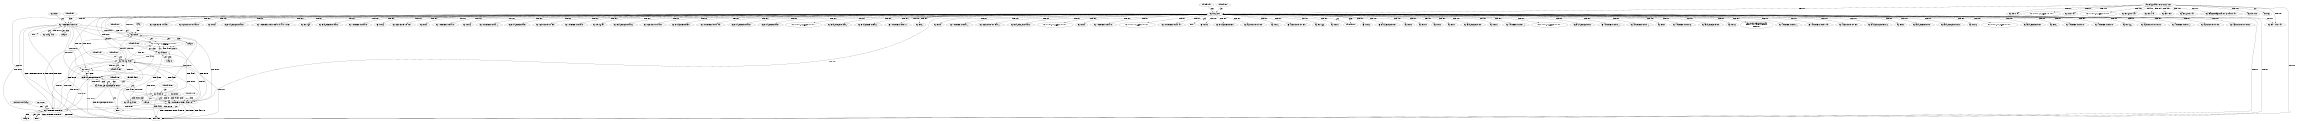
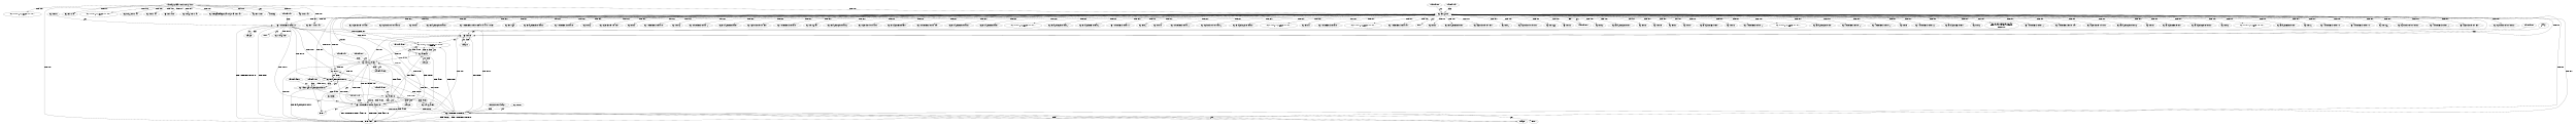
  digraph {
    fontname="DejaVu Sans"
    node [fontname="DejaVu Sans"]
    edge [fontname="DejaVu Sans"]
    n1 [label="(Call,tptr+3)"]
    n2 [label="(Literal,3)"]
    n3 [label="(Call,print_unknown_data(ndo, tptr+3,\"\n\t      \", length-3))"]
    n4 [label="(Call,length-3)"]
    n5 [label="(Call,ND_TCHECK2(tptr[3], length - 3))"]
    n6 [label="(Call,ND_TCHECK2(tptr[3], 8))"]
    n7 [label="(Call,tptr += length)"]
    n8 [label="(Call,length - 3)"]
    n9 [label="(Call,EXTRACT_16BITS(tptr+1))"]
    n10 [label="(Block,RET)"]
    n11 [label="(Block,)"]
    n12 [label="(Call,tptr+1)"]
    n13 [label="(Block,)"]
    n14 [label="(Literal,8)"]
    n15 [label="(Identifier,length)"]
    n16 [label="(Call,tlen -= length)"]
    n17 [label="(Literal,3)"]
    n18 [label="(Call,length = EXTRACT_16BITS(tptr+1))"]
    n19 [label="(Call,tptr = pptr)"]
    n20 [label="(Call,ND_TCHECK2(tptr[0], 3))"]
    n21 [label="(Call,ipaddr_string(ndo, tptr))"]
    n22 [label="(Call,ipaddr_string(ndo, tptr+2))"]
    n23 [label="(Call,tptr+2)"]
    n24 [label="(Call,EXTRACT_16BITS(tptr+2))"]
    n25 [label="(Call,ND_TCHECK2(tptr[0], BGP_MP_NLRI_MINSIZE))"]
    n26 [label="(Call,tptr +=8)"]
    n27 [label="(Call,EXTRACT_32BITS(tptr+2))"]
    n28 [label="(Call,ND_TCHECK2(tptr[0], 3))"]
    n29 [label="(Call,tptr+6)"]
    n30 [label="(Call,ipaddr_string(ndo, tptr))"]
    n31 [label="(Call,tptr+2)"]
    n32 [label="(Call,ND_TCHECK2(tptr[0], 8))"]
    n33 [label="(Call,tptr+6)"]
    n34 [label="(Call,ND_TCHECK2(tptr[0], 4))"]
    n35 [label="(Call,EXTRACT_32BITS(tptr))"]
    n36 [label="(Call,ipaddr_string(ndo, tptr))"]
    n37 [label="(Call,ND_TCHECK2(tptr[0], 8))"]
    n38 [label="(Call,tptr += tlen)"]
    n39 [label="(Call,EXTRACT_16BITS(tptr+6))"]
    n40 [label="(Call,ipaddr_string(ndo, tptr))"]
    n41 [label="(Call,EXTRACT_32BITS(tptr))"]
    n42 [label="(Call,ND_TCHECK2(tptr[0], tlen))"]
    n43 [label="(Call,EXTRACT_32BITS(tptr+2))"]
    n44 [label="(Call,EXTRACT_32BITS(tptr))"]
    n45 [label="(Call,print_unknown_data(ndo, tptr, \"\n\t    \", tlen))"]
    n46 [label="(Call,EXTRACT_16BITS(tptr+4))"]
    n47 [label="(Call,EXTRACT_32BITS(tptr+4))"]
    n48 [label="(Call,ND_TCHECK2(tptr[0], 2))"]
    n49 [label="(Call,tptr+4)"]
    n50 [label="(Call,tptr < pptr + len)"]
    n51 [label="(Call,tptr+1)"]
    n52 [label="(Call,ND_TCHECK2(tptr[0], 4))"]
    n53 [label="(Call,ipaddr_string(ndo, tptr+4))"]
    n54 [label="(Call,EXTRACT_24BITS(tptr+2))"]
    n55 [label="(Call,print_unknown_data(ndo, tptr, \"\n\t      \", tlen))"]
    n56 [label="(Call,tptr+2)"]
    n57 [label="(Call,ND_TCHECK2(tptr[0], 8))"]
    n58 [label="(Call,print_unknown_data(ndo, tptr, \"\n\t    \", tlen))"]
    n59 [label="(Call,ND_TCHECK2(tptr[0], len))"]
    n60 [label="(Block,)"]
    n61 [label="(Call,tptr+2)"]
    n62 [label="(Call,EXTRACT_32BITS(tptr))"]
    n63 [label="(Call,ipaddr_string(ndo, tptr))"]
    n64 [label="(Call,tptr+4)"]
    n65 [label="(Call,ipaddr_string(ndo, tptr))"]
    n66 [label="(Call,tptr +=5)"]
    n67 [label="(Call,tptr+2)"]
    n68 [label="(Identifier,pptr)"]
    n69 [label="(Call,tptr+6)"]
    n70 [label="(Call,EXTRACT_16BITS(tptr))"]
    n71 [label="(Call,tptr+2)"]
    n72 [label="(Call,tptr+3)"]
    n73 [label="(Call,tptr+2)"]
    n74 [label="(Call,tptr+7)"]
    n75 [label="(Call,EXTRACT_16BITS(tptr))"]
    n76 [label="(Call,tptr+2)"]
    n77 [label="(Call,ND_TCHECK2(tptr[0], 4))"]
    n78 [label="(Call,print_unknown_data(ndo, tptr, \"\n\t    \", tlen))"]
    n79 [label="(Call,EXTRACT_16BITS(tptr))"]
    n80 [label="(Call,ND_TCHECK2(tptr[0], 4))"]
    n81 [label="(Call,ND_TCHECK2(tptr[0], 4))"]
    n82 [label="(Call,tptr-3)"]
    n83 [label="(Call,ND_TCHECK2(tptr[0], 5))"]
    n84 [label="(Call,EXTRACT_16BITS(tptr))"]
    n85 [label="(Call,tptr+6)"]
    n86 [label="(Call,tok2str(bgp_origin_values,\n\t\t\t\t\t\t\"Unknown Origin Typecode\",\n\t\t\t\t\t\ttptr[0]))"]
    n87 [label="(Call,ND_TCHECK2(tptr[0], 4))"]
    n88 [label="(Call,ND_TCHECK2(tptr[0], tlen))"]
    n89 [label="(Call,ipaddr_string(ndo, tptr))"]
    n90 [label="(Call,EXTRACT_16BITS(tptr+6))"]
    n91 [label="(Call,tptr+2)"]
    n92 [label="(Call,EXTRACT_32BITS(tptr))"]
    n93 [label="(Call,EXTRACT_16BITS(tptr+2))"]
    n94 [label="(Call,tptr+6)"]
    n95 [label="(Call,print_unknown_data(ndo, tptr, \"\n\t      \", 8))"]
    n96 [label="(Call,EXTRACT_32BITS(tptr))"]
    n97 [label="(Call,tptr+4)"]
    n98 [label="(Call,ND_TCHECK2(tptr[0], 8))"]
    n99 [label="(Call,ND_TCHECK2(tptr[0], 8))"]
    n100 [label="(Call,tptr +=4)"]
    n101 [label="(Call,ipaddr_string(ndo, tptr+2))"]
    n102 [label="(Call,ND_TCHECK2(tptr[0], 4))"]
    n103 [label="(Call,ipaddr_string(ndo, tptr))"]
    n104 [label="(Call,ipaddr_string(ndo, tptr+2))"]
    n105 [label="(Block,)"]
    n106 [label="(Call,type = *tptr)"]
    n107 [label="(Literal,3)"]
    n108 [label="(MethodParameterIn,const u_char *pptr)"]
    n109 [label="(Call,pptr + len)"]
    n110 [label="(Call,print_unknown_data(ndo, pptr, \"\n\t    \", len))"]
    n111 [label="(Call,pptr + len)"]
    n112 [label="(Call,print_unknown_data(ndo, pptr, \"\n\t    \", len))"]
    n113 [label="(Call,tptr = pptr + len)"]
    n114 [label="(Call,pptr + len)"]
    n115 [label="(Call,tptr - pptr)"]
    n116 [label="(Call,tptr = pptr + len)"]
    n117 [label="(Call,bgp_attr_get_as_size(ndo, atype, pptr, len))"]
    n118 [label="(Call,tptr - pptr)"]
    1000125
    n120 [label="(Literal,3)"]
    n121 [label="(Identifier,ndo)"]
    n122 [label="(Call,tptr[0])"]
    n123 [label="(Literal,\"\n\t      \")"]
    n124 [label="(Identifier,tlen)"]
    n125 [label="(Identifier,length)"]
    n126 [label="(ControlStructure,break;)"]
    n127 [label="(Identifier,tptr)"]
    n128 [label="(Identifier,length)"]
    n129 [label="(Call,tptr[3])"]
    n130 [label="(Identifier,length)"]
    n131 [label="(Call,tptr[3])"]
    n132 [label="(Identifier,tlen)"]
    n133 [label="(Identifier,tptr)"]
    n134 [label="(Identifier,type)"]
    n135 [label="(Identifier,tptr)"]
    n136 [label="(Identifier,tlen)"]
    n1 -> n2 [label="CFG: "]
    n1 -> n3 [label="AST: "]
    n2 -> n1 [label="AST: "]
    n3 -> n4 [label="CFG: "]
    n4 -> n3 [label="AST: "]
    n4 -> n3 [label="DDG: length"]
    n4 -> n3 [label="DDG: 3"]
    n4 -> n7 [label="DDG: length"]
    n4 -> n16 [label="DDG: length"]
    n4 -> n120 [label="CFG: "]
    n5 -> n1 [label="DDG: tptr[3]"]
    n5 -> n3 [label="DDG: tptr[3]"]
    n5 -> n6 [label="DDG: tptr[3]"]
    n5 -> n7 [label="DDG: tptr[3]"]
    n5 -> n8 [label="CFG: "]
    n5 -> n9 [label="DDG: tptr[3]"]
    n5 -> n10 [label="DDG: ND_TCHECK2(tptr[3], length - 3)"]
    n5 -> n10 [label="DDG: tptr[3]"]
    n5 -> n10 [label="DDG: length - 3"]
    n5 -> n11 [label="AST: "]
    n5 -> n12 [label="DDG: tptr[3]"]
    n6 -> n1 [label="DDG: tptr[3]"]
    n6 -> n3 [label="DDG: tptr[3]"]
    n6 -> n5 [label="DDG: tptr[3]"]
    n6 -> n7 [label="DDG: tptr[3]"]
    n6 -> n9 [label="DDG: tptr[3]"]
    n6 -> n10 [label="DDG: tptr[3]"]
    n6 -> n10 [label="DDG: ND_TCHECK2(tptr[3], 8)"]
    n6 -> n12 [label="DDG: tptr[3]"]
    n6 -> n13 [label="AST: "]
    n6 -> n14 [label="CFG: "]
    n7 -> n1 [label="DDG: tptr"]
    n7 -> n3 [label="DDG: tptr"]
    n7 -> n5 [label="DDG: tptr"]
    n7 -> n6 [label="DDG: tptr"]
-   n7 -> n9 [label="DDG: pptr"]
+   n7 -> n9 [label="DDG: tptr"]
    n7 -> n10 [label="DDG: tptr"]
    n7 -> n11 [label="AST: "]
    n7 -> n12 [label="DDG: tptr"]
    n7 -> n15 [label="CFG: "]
    n8 -> n4 [label="DDG: length"]
    n8 -> n5 [label="AST: "]
    n8 -> n5 [label="DDG: length"]
    n8 -> n5 [label="DDG: 3"]
    n8 -> n7 [label="DDG: length"]
    n8 -> n10 [label="DDG: length"]
    n8 -> n16 [label="DDG: length"]
    n8 -> n17 [label="CFG: "]
-   n9 -> n10 [label="DDG: tptr+1"]
    n9 -> n12 [label="CFG: "]
    n9 -> n18 [label="AST: "]
    n9 -> n18 [label="DDG: tptr+1"]
    n12 -> n9 [label="AST: "]
    n14 -> n6 [label="AST: "]
    n15 -> n7 [label="AST: "]
    n17 -> n8 [label="AST: "]
    n18 -> n8 [label="DDG: length"]
    n18 -> n9 [label="CFG: "]
    n18 -> n10 [label="DDG: EXTRACT_16BITS(tptr+1)"]
    n18 -> n11 [label="AST: "]
    n19 -> n1 [label="DDG: tptr"]
    n19 -> n3 [label="DDG: tptr"]
    n19 -> n5 [label="DDG: tptr"]
    n19 -> n6 [label="DDG: tptr"]
    n19 -> n7 [label="AST: tptr"]
    n19 -> n9 [label="DDG: tptr"]
    n19 -> n10 [label="DDG: pptr"]
    n19 -> n10 [label="DDG: tptr"]
    n19 -> n12 [label="DDG: tptr"]
    n19 -> n20 [label="DDG: tptr"]
    n19 -> n21 [label="DDG: tptr"]
    n19 -> n22 [label="DDG: tptr"]
    n19 -> n23 [label="DDG: tptr"]
    n19 -> n24 [label="DDG: tptr"]
    n19 -> n25 [label="DDG: tptr"]
    n19 -> n26 [label="DDG: tptr"]
    n19 -> n27 [label="DDG: tptr"]
    n19 -> n28 [label="DDG: tptr"]
    n19 -> n29 [label="DDG: tptr"]
    n19 -> n30 [label="DDG: tptr"]
    n19 -> n31 [label="DDG: tptr"]
    n19 -> n32 [label="DDG: tptr"]
    n19 -> n33 [label="DDG: tptr"]
    n19 -> n34 [label="DDG: tptr"]
    n19 -> n35 [label="DDG: tptr"]
    n19 -> n36 [label="DDG: tptr"]
    n19 -> n37 [label="DDG: tptr"]
    n19 -> n38 [label="DDG: tptr"]
    n19 -> n39 [label="DDG: tptr"]
    n19 -> n40 [label="DDG: tptr"]
    n19 -> n41 [label="DDG: tptr"]
    n19 -> n42 [label="DDG: tptr"]
    n19 -> n43 [label="DDG: tptr"]
    n19 -> n44 [label="DDG: tptr"]
    n19 -> n45 [label="DDG: tptr"]
    n19 -> n46 [label="DDG: tptr"]
    n19 -> n47 [label="DDG: tptr"]
    n19 -> n48 [label="DDG: tptr"]
    n19 -> n49 [label="DDG: tptr"]
    n19 -> n50 [label="DDG: tptr"]
    n19 -> n51 [label="DDG: tptr"]
    n19 -> n52 [label="DDG: tptr"]
    n19 -> n53 [label="DDG: tptr"]
    n19 -> n54 [label="DDG: tptr"]
    n19 -> n55 [label="DDG: tptr"]
    n19 -> n56 [label="DDG: tptr"]
    n19 -> n57 [label="DDG: tptr"]
    n19 -> n58 [label="DDG: tptr"]
    n19 -> n59 [label="DDG: tptr"]
    n19 -> n60 [label="AST: "]
    n19 -> n61 [label="DDG: tptr"]
    n19 -> n62 [label="DDG: tptr"]
    n19 -> n63 [label="DDG: tptr"]
    n19 -> n64 [label="DDG: tptr"]
    n19 -> n65 [label="DDG: tptr"]
    n19 -> n66 [label="DDG: tptr"]
    n19 -> n67 [label="DDG: tptr"]
    n19 -> n68 [label="CFG: "]
    n19 -> n69 [label="DDG: tptr"]
    n19 -> n70 [label="DDG: tptr"]
    n19 -> n71 [label="DDG: tptr"]
    n19 -> n72 [label="DDG: tptr"]
    n19 -> n73 [label="DDG: tptr"]
    n19 -> n74 [label="DDG: tptr"]
    n19 -> n75 [label="DDG: tptr"]
    n19 -> n76 [label="DDG: tptr"]
    n19 -> n77 [label="DDG: tptr"]
    n19 -> n78 [label="DDG: tptr"]
    n19 -> n79 [label="DDG: tptr"]
    n19 -> n80 [label="DDG: tptr"]
    n19 -> n81 [label="DDG: tptr"]
    n19 -> n82 [label="DDG: tptr"]
    n19 -> n83 [label="DDG: tptr"]
    n19 -> n84 [label="DDG: tptr"]
    n19 -> n85 [label="DDG: tptr"]
    n19 -> n86 [label="DDG: tptr"]
    n19 -> n87 [label="DDG: tptr"]
    n19 -> n88 [label="DDG: tptr"]
    n19 -> n89 [label="DDG: tptr"]
    n19 -> n90 [label="DDG: tptr"]
    n19 -> n91 [label="DDG: tptr"]
    n19 -> n92 [label="DDG: tptr"]
    n19 -> n93 [label="DDG: tptr"]
    n19 -> n94 [label="DDG: tptr"]
    n19 -> n95 [label="DDG: tptr"]
    n19 -> n96 [label="DDG: tptr"]
    n19 -> n97 [label="DDG: tptr"]
    n19 -> n98 [label="DDG: tptr"]
    n19 -> n99 [label="DDG: tptr"]
    n19 -> n100 [label="DDG: tptr"]
    n19 -> n101 [label="DDG: tptr"]
    n19 -> n102 [label="DDG: tptr"]
    n19 -> n103 [label="DDG: tptr"]
    n19 -> n104 [label="DDG: tptr"]
    n20 -> n1 [label="DDG: tptr[0]"]
    n20 -> n3 [label="DDG: tptr[0]"]
    n20 -> n5 [label="DDG: tptr[0]"]
    n20 -> n6 [label="DDG: tptr[0]"]
    n20 -> n7 [label="DDG: tptr[0]"]
    n20 -> n9 [label="DDG: tptr[0]"]
    n20 -> n10 [label="DDG: ND_TCHECK2(tptr[0], 3)"]
    n20 -> n10 [label="DDG: tptr[0]"]
    n20 -> n12 [label="DDG: tptr[0]"]
    n20 -> n105 [label="AST: "]
    n20 -> n106 [label="DDG: tptr[0]"]
    n20 -> n107 [label="CFG: "]
    n68 -> n19 [label="AST: "]
    n107 -> n20 [label="AST: "]
    n108 -> n10 [label="DDG: pptr"]
    n108 -> n19 [label="DDG: pptr"]
    n108 -> n50 [label="DDG: pptr"]
    n108 -> n109 [label="DDG: pptr"]
    n108 -> n110 [label="DDG: pptr"]
    n108 -> n111 [label="DDG: pptr"]
    n108 -> n112 [label="DDG: pptr"]
    n108 -> n113 [label="DDG: pptr"]
    n108 -> n114 [label="DDG: pptr"]
    n108 -> n115 [label="DDG: pptr"]
    n108 -> n116 [label="DDG: pptr"]
    n108 -> n117 [label="DDG: pptr"]
    n108 -> n118 [label="DDG: pptr"]
    n108 -> 1000125 [label="AST: "]
    n120 -> n4 [label="AST: "]
    n121 -> n18 [label="CFG: "]
    n122 -> n20 [label="AST: "]
    n123 -> n1 [label="CFG: "]
    n124 -> n7 [label="CFG: "]
    n125 -> n18 [label="AST: "]
    n126 -> n6 [label="CFG: "]
    n127 -> n7 [label="AST: "]
    n128 -> n8 [label="AST: "]
    n129 -> n5 [label="AST: "]
    n130 -> n4 [label="AST: "]
    n131 -> n6 [label="AST: "]
    n132 -> n20 [label="CFG: "]
    n133 -> n19 [label="AST: "]
    n134 -> n5 [label="CFG: "]
    n135 -> n1 [label="AST: "]
    n136 -> n19 [label="CFG: "]
  }
